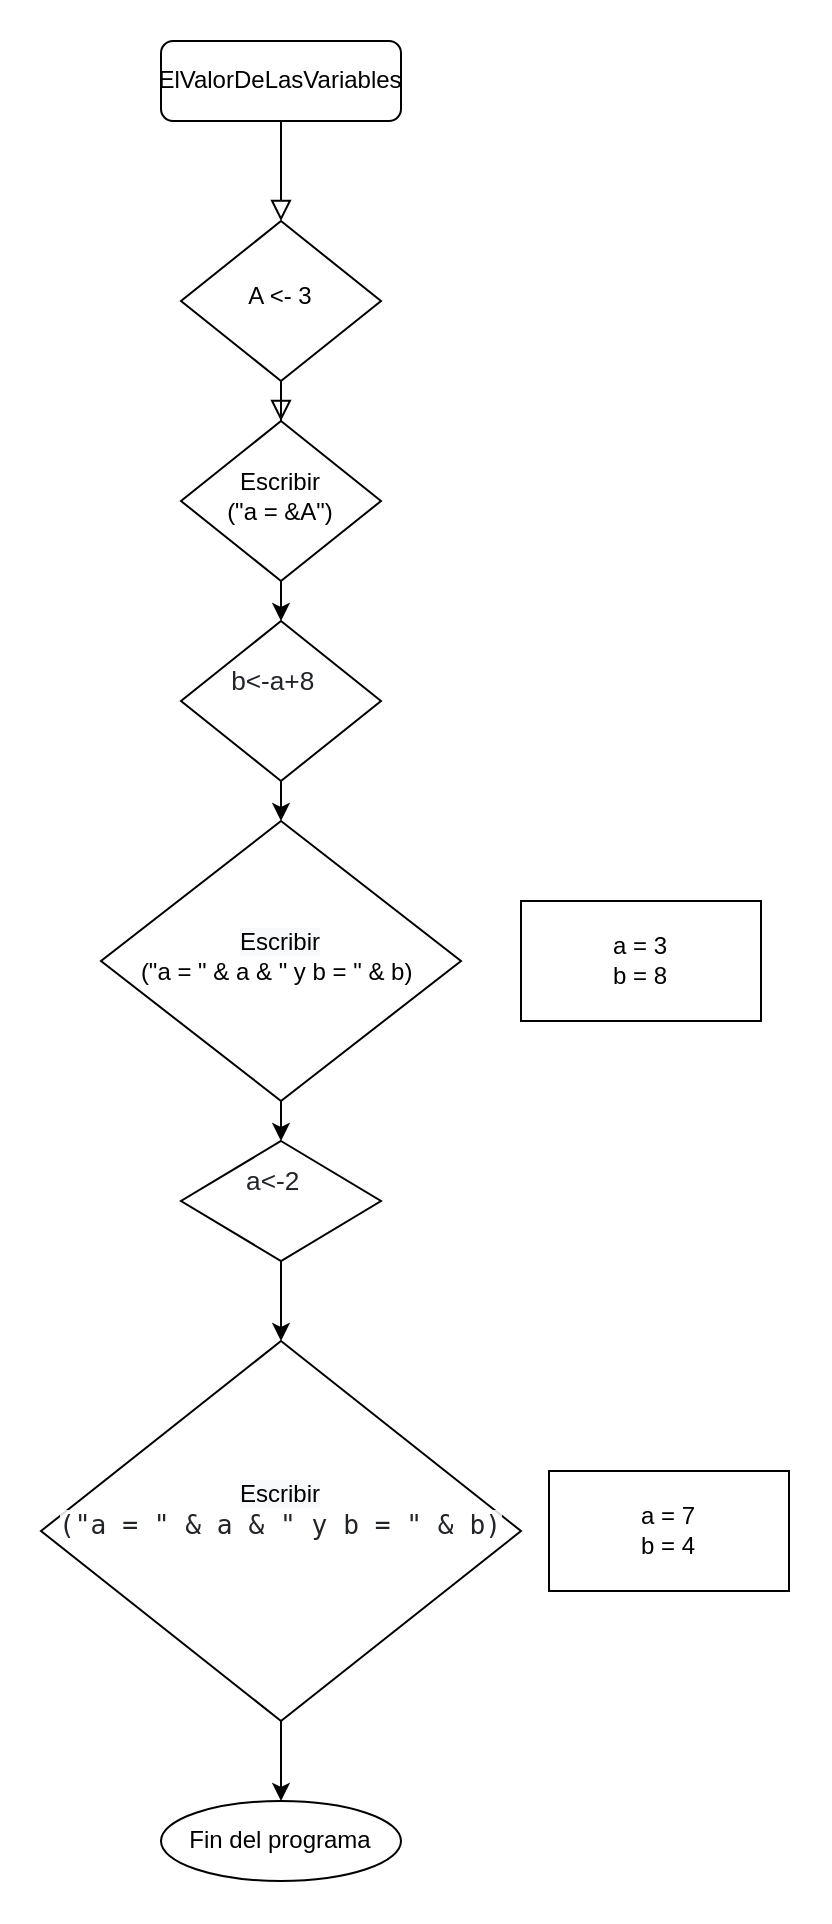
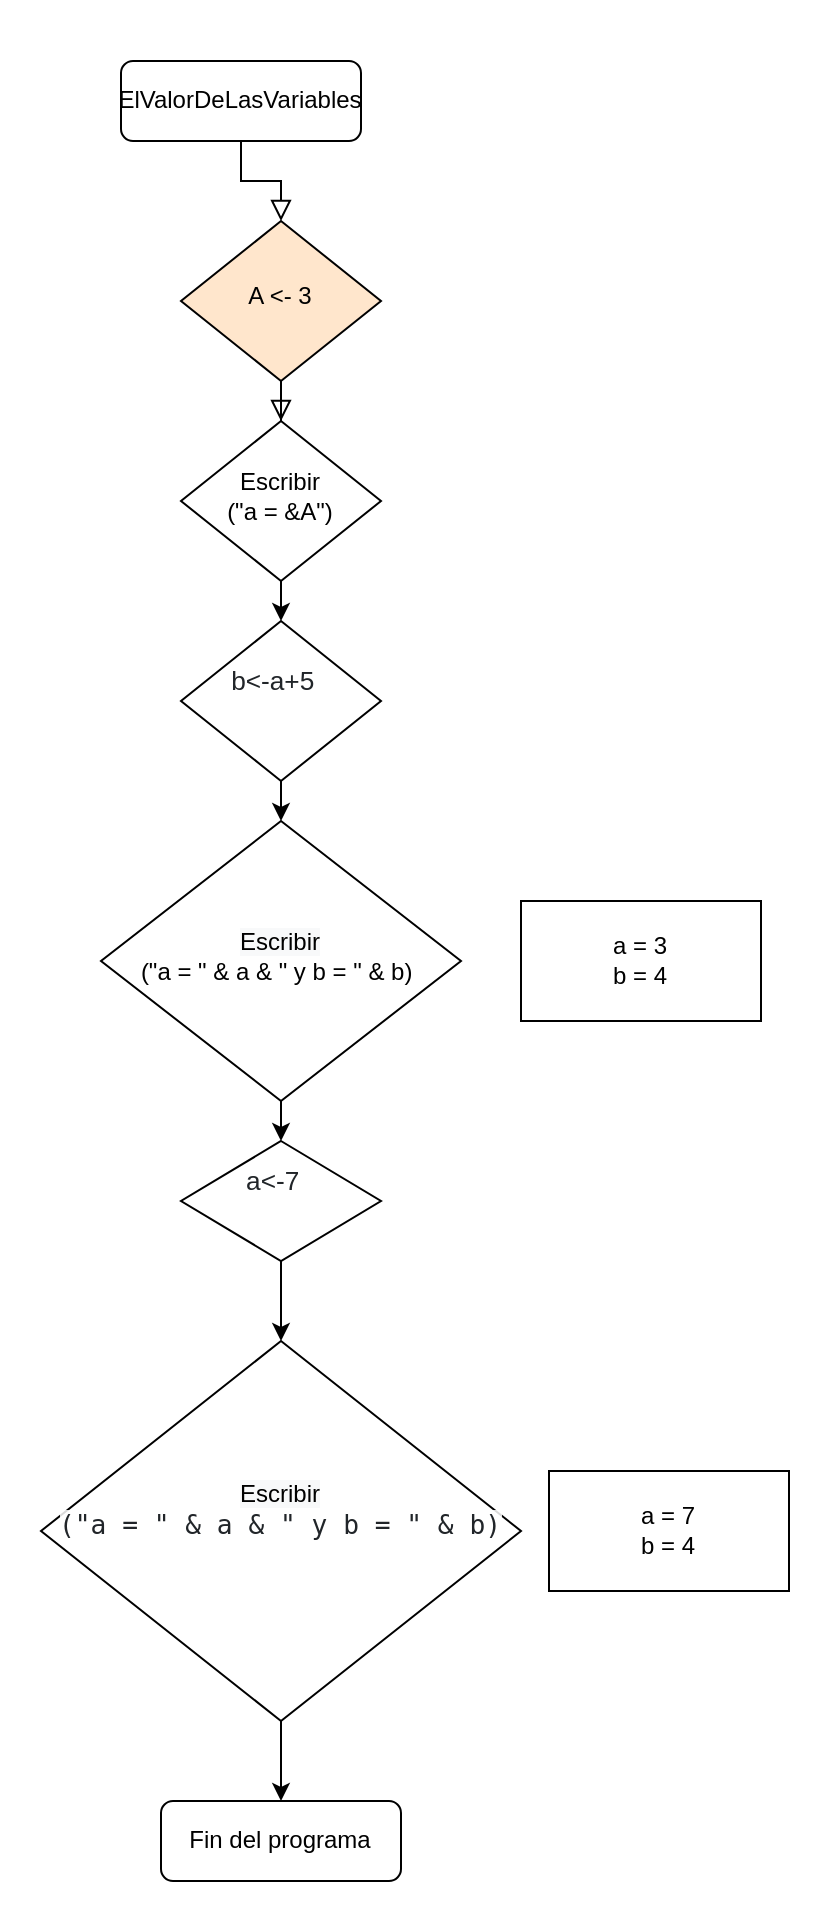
  <mxCell id="0" />
  <mxCell id="1" parent="0" />
  <mxCell id="2" value="" style="rounded=0;html=1;jettySize=auto;orthogonalLoop=1;fontSize=11;endArrow=block;endFill=0;endSize=8;strokeWidth=1;shadow=0;labelBackgroundColor=none;edgeStyle=orthogonalEdgeStyle;" parent="1" source="3" target="5" edge="1"><mxGeometry relative="1" as="geometry" /></mxCell>
- <mxCell id="3" value="ElValorDeLasVariables" style="rounded=1;whiteSpace=wrap;html=1;fontSize=12;glass=0;strokeWidth=1;shadow=0;" parent="1" vertex="1"><mxGeometry x="80" y="20" width="120" height="40" as="geometry" /></mxCell>
+ <mxCell id="3" value="ElValorDeLasVariables" style="rounded=1;whiteSpace=wrap;html=1;fontSize=12;glass=0;strokeWidth=1;shadow=0;" parent="1" vertex="1"><mxGeometry x="60" y="30" width="120" height="40" as="geometry" /></mxCell>
  <mxCell id="4" value="" style="rounded=0;html=1;jettySize=auto;orthogonalLoop=1;fontSize=11;endArrow=block;endFill=0;endSize=8;strokeWidth=1;shadow=0;labelBackgroundColor=none;edgeStyle=orthogonalEdgeStyle;" parent="1" source="5" target="7" edge="1"><mxGeometry y="20" relative="1" as="geometry"><mxPoint as="offset" /></mxGeometry></mxCell>
- <mxCell id="5" value="A &amp;lt;- 3&lt;br&gt;" style="rhombus;whiteSpace=wrap;html=1;shadow=0;fontFamily=Helvetica;fontSize=12;align=center;strokeWidth=1;spacing=6;spacingTop=-4;" parent="1" vertex="1"><mxGeometry x="90" y="110" width="100" height="80" as="geometry" /></mxCell>
+ <mxCell id="5" value="A &amp;lt;- 3&lt;br&gt;" style="rhombus;whiteSpace=wrap;html=1;shadow=0;fontFamily=Helvetica;fontSize=12;align=center;strokeWidth=1;spacing=6;spacingTop=-4;fillColor=#ffe6cc;" parent="1" vertex="1"><mxGeometry x="90" y="110" width="100" height="80" as="geometry" /></mxCell>
  <mxCell id="6" style="edgeStyle=orthogonalEdgeStyle;rounded=0;orthogonalLoop=1;jettySize=auto;html=1;exitX=0.5;exitY=1;exitDx=0;exitDy=0;entryX=0.5;entryY=0;entryDx=0;entryDy=0;" parent="1" source="7" target="9" edge="1"><mxGeometry relative="1" as="geometry" /></mxCell>
  <mxCell id="7" value="Escribir&lt;br&gt;(&quot;a = &amp;amp;A&quot;)" style="rhombus;whiteSpace=wrap;html=1;shadow=0;fontFamily=Helvetica;fontSize=12;align=center;strokeWidth=1;spacing=6;spacingTop=-4;" parent="1" vertex="1"><mxGeometry x="90" y="210" width="100" height="80" as="geometry" /></mxCell>
  <mxCell id="8" style="edgeStyle=orthogonalEdgeStyle;rounded=0;orthogonalLoop=1;jettySize=auto;html=1;exitX=0.5;exitY=1;exitDx=0;exitDy=0;entryX=0.5;entryY=0;entryDx=0;entryDy=0;" parent="1" source="9" target="11" edge="1"><mxGeometry relative="1" as="geometry" /></mxCell>
- <mxCell id="9" value="&lt;pre id=&quot;yui_3_17_2_1_1644251874829_26&quot; style=&quot;box-sizing: border-box ; font-family: , &amp;#34;menlo&amp;#34; , &amp;#34;monaco&amp;#34; , &amp;#34;consolas&amp;#34; , &amp;#34;liberation mono&amp;#34; , &amp;#34;courier new&amp;#34; , monospace ; font-size: 13.125px ; margin-top: 0px ; margin-bottom: 1rem ; overflow: auto ; color: rgb(33 , 37 , 41) ; text-align: left ; background-color: rgba(255 , 255 , 255 , 0.85)&quot;&gt;&lt;span style=&quot;color: inherit ; font-size: inherit ; font-family: &amp;#34;helvetica&amp;#34; ; white-space: normal&quot;&gt;b&amp;lt;-a+8&amp;nbsp;&amp;nbsp;&lt;/span&gt;&lt;br&gt;&lt;/pre&gt;" style="rhombus;whiteSpace=wrap;html=1;shadow=0;fontFamily=Helvetica;fontSize=12;align=center;strokeWidth=1;spacing=6;spacingTop=-4;" parent="1" vertex="1"><mxGeometry x="90" y="310" width="100" height="80" as="geometry" /></mxCell>
+ <mxCell id="9" value="&lt;pre id=&quot;yui_3_17_2_1_1644251874829_26&quot; style=&quot;box-sizing: border-box ; font-family: , &amp;#34;menlo&amp;#34; , &amp;#34;monaco&amp;#34; , &amp;#34;consolas&amp;#34; , &amp;#34;liberation mono&amp;#34; , &amp;#34;courier new&amp;#34; , monospace ; font-size: 13.125px ; margin-top: 0px ; margin-bottom: 1rem ; overflow: auto ; color: rgb(33 , 37 , 41) ; text-align: left ; background-color: rgba(255 , 255 , 255 , 0.85)&quot;&gt;&lt;span style=&quot;color: inherit ; font-size: inherit ; font-family: &amp;#34;helvetica&amp;#34; ; white-space: normal&quot;&gt;b&amp;lt;-a+5&amp;nbsp;&amp;nbsp;&lt;/span&gt;&lt;br&gt;&lt;/pre&gt;" style="rhombus;whiteSpace=wrap;html=1;shadow=0;fontFamily=Helvetica;fontSize=12;align=center;strokeWidth=1;spacing=6;spacingTop=-4;" parent="1" vertex="1"><mxGeometry x="90" y="310" width="100" height="80" as="geometry" /></mxCell>
  <mxCell id="10" style="edgeStyle=orthogonalEdgeStyle;rounded=0;orthogonalLoop=1;jettySize=auto;html=1;exitX=0.5;exitY=1;exitDx=0;exitDy=0;entryX=0.5;entryY=0;entryDx=0;entryDy=0;" parent="1" source="11" target="13" edge="1"><mxGeometry relative="1" as="geometry" /></mxCell>
  <mxCell id="11" value="&lt;span style=&quot;color: inherit ; font-size: inherit ; text-align: left ; background-color: rgb(248 , 249 , 250)&quot;&gt;Escribir&lt;br&gt;&lt;/span&gt;&lt;span style=&quot;color: inherit ; font-size: inherit ; background-color: rgba(255 , 255 , 255 , 0.85) ; text-align: left&quot;&gt;(&quot;a = &quot; &amp;amp; a &amp;amp; &quot; y b = &quot; &amp;amp; b)&amp;nbsp;&lt;/span&gt;" style="rhombus;whiteSpace=wrap;html=1;shadow=0;fontFamily=Helvetica;fontSize=12;align=center;strokeWidth=1;spacing=6;spacingTop=-4;" parent="1" vertex="1"><mxGeometry x="50" y="410" width="180" height="140" as="geometry" /></mxCell>
  <mxCell id="12" style="edgeStyle=orthogonalEdgeStyle;rounded=0;orthogonalLoop=1;jettySize=auto;html=1;exitX=0.5;exitY=1;exitDx=0;exitDy=0;entryX=0.5;entryY=0;entryDx=0;entryDy=0;" parent="1" source="13" target="15" edge="1"><mxGeometry relative="1" as="geometry" /></mxCell>
- <mxCell id="13" value="&lt;pre id=&quot;yui_3_17_2_1_1644251874829_26&quot; style=&quot;box-sizing: border-box ; font-family: , &amp;#34;menlo&amp;#34; , &amp;#34;monaco&amp;#34; , &amp;#34;consolas&amp;#34; , &amp;#34;liberation mono&amp;#34; , &amp;#34;courier new&amp;#34; , monospace ; font-size: 13.125px ; margin-top: 0px ; margin-bottom: 1rem ; overflow: auto ; color: rgb(33 , 37 , 41) ; text-align: left ; background-color: rgba(255 , 255 , 255 , 0.85)&quot;&gt;&lt;span style=&quot;color: inherit ; font-size: inherit ; font-family: &amp;#34;helvetica&amp;#34; ; white-space: normal&quot;&gt;a&amp;lt;-2&amp;nbsp;&amp;nbsp;&lt;/span&gt;&lt;br&gt;&lt;/pre&gt;" style="rhombus;whiteSpace=wrap;html=1;shadow=0;fontFamily=Helvetica;fontSize=12;align=center;strokeWidth=1;spacing=6;spacingTop=-4;" parent="1" vertex="1"><mxGeometry x="90" y="570" width="100" height="60" as="geometry" /></mxCell>
+ <mxCell id="13" value="&lt;pre id=&quot;yui_3_17_2_1_1644251874829_26&quot; style=&quot;box-sizing: border-box ; font-family: , &amp;#34;menlo&amp;#34; , &amp;#34;monaco&amp;#34; , &amp;#34;consolas&amp;#34; , &amp;#34;liberation mono&amp;#34; , &amp;#34;courier new&amp;#34; , monospace ; font-size: 13.125px ; margin-top: 0px ; margin-bottom: 1rem ; overflow: auto ; color: rgb(33 , 37 , 41) ; text-align: left ; background-color: rgba(255 , 255 , 255 , 0.85)&quot;&gt;&lt;span style=&quot;color: inherit ; font-size: inherit ; font-family: &amp;#34;helvetica&amp;#34; ; white-space: normal&quot;&gt;a&amp;lt;-7&amp;nbsp;&amp;nbsp;&lt;/span&gt;&lt;br&gt;&lt;/pre&gt;" style="rhombus;whiteSpace=wrap;html=1;shadow=0;fontFamily=Helvetica;fontSize=12;align=center;strokeWidth=1;spacing=6;spacingTop=-4;" parent="1" vertex="1"><mxGeometry x="90" y="570" width="100" height="60" as="geometry" /></mxCell>
  <mxCell id="14" style="edgeStyle=orthogonalEdgeStyle;rounded=0;orthogonalLoop=1;jettySize=auto;html=1;exitX=0.5;exitY=1;exitDx=0;exitDy=0;entryX=0.5;entryY=0;entryDx=0;entryDy=0;" parent="1" source="15" target="16" edge="1"><mxGeometry relative="1" as="geometry" /></mxCell>
  <mxCell id="15" value="&lt;span style=&quot;color: inherit ; font-size: inherit ; text-align: left ; background-color: rgb(248 , 249 , 250)&quot;&gt;Escribir&lt;br&gt;&lt;/span&gt;&lt;pre id=&quot;yui_3_17_2_1_1644251874829_26&quot; style=&quot;box-sizing: border-box ; font-family: , &amp;#34;menlo&amp;#34; , &amp;#34;monaco&amp;#34; , &amp;#34;consolas&amp;#34; , &amp;#34;liberation mono&amp;#34; , &amp;#34;courier new&amp;#34; , monospace ; font-size: 13.125px ; margin-top: 0px ; margin-bottom: 1rem ; overflow: auto ; color: rgb(33 , 37 , 41) ; text-align: left ; background-color: rgba(255 , 255 , 255 , 0.85)&quot;&gt;&lt;code id=&quot;yui_3_17_2_1_1644251874829_27&quot; style=&quot;box-sizing: border-box ; font-family: , &amp;#34;menlo&amp;#34; , &amp;#34;monaco&amp;#34; , &amp;#34;consolas&amp;#34; , &amp;#34;liberation mono&amp;#34; , &amp;#34;courier new&amp;#34; , monospace ; font-size: inherit ; color: inherit ; overflow-wrap: break-word ; word-break: normal&quot;&gt;(&quot;a = &quot; &amp;amp; a &amp;amp; &quot; y b = &quot; &amp;amp; b)&lt;/code&gt;&lt;/pre&gt;" style="rhombus;whiteSpace=wrap;html=1;shadow=0;fontFamily=Helvetica;fontSize=12;align=center;strokeWidth=1;spacing=6;spacingTop=-4;" parent="1" vertex="1"><mxGeometry x="20" y="670" width="240" height="190" as="geometry" /></mxCell>
- <mxCell id="16" value="Fin del programa" style="ellipse;whiteSpace=wrap;html=1;fontSize=12;glass=0;strokeWidth=1;shadow=0;" parent="1" vertex="1"><mxGeometry x="80" y="900" width="120" height="40" as="geometry" /></mxCell>
- <mxCell id="17" value="a = 3&lt;br&gt;b = 8" style="rounded=0;whiteSpace=wrap;html=1;" parent="1" vertex="1"><mxGeometry x="260" y="450" width="120" height="60" as="geometry" /></mxCell>
+ <mxCell id="16" value="Fin del programa" style="rounded=1;whiteSpace=wrap;html=1;fontSize=12;glass=0;strokeWidth=1;shadow=0;" parent="1" vertex="1"><mxGeometry x="80" y="900" width="120" height="40" as="geometry" /></mxCell>
+ <mxCell id="17" value="a = 3&lt;br&gt;b = 4" style="rounded=0;whiteSpace=wrap;html=1;" parent="1" vertex="1"><mxGeometry x="260" y="450" width="120" height="60" as="geometry" /></mxCell>
  <mxCell id="18" value="a = 7&lt;br&gt;b = 4" style="rounded=0;whiteSpace=wrap;html=1;" parent="1" vertex="1"><mxGeometry x="274" y="735" width="120" height="60" as="geometry" /></mxCell>
